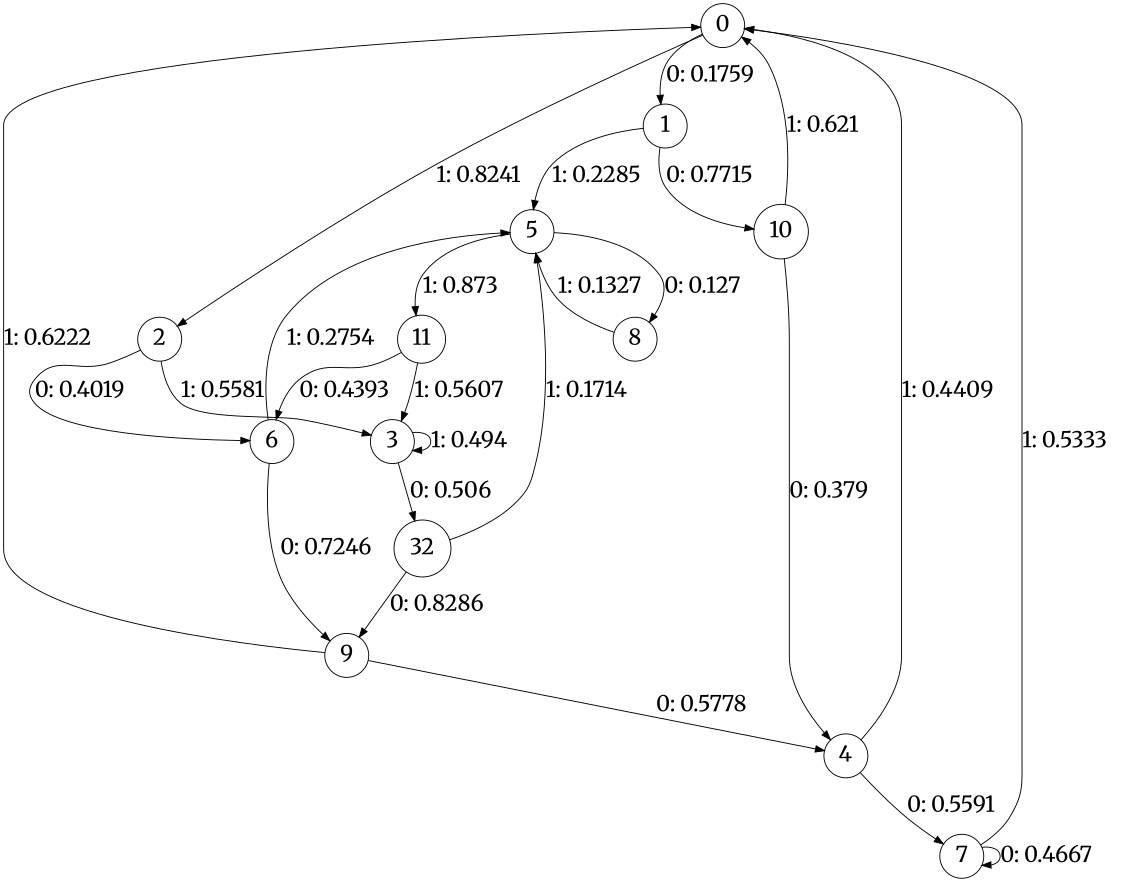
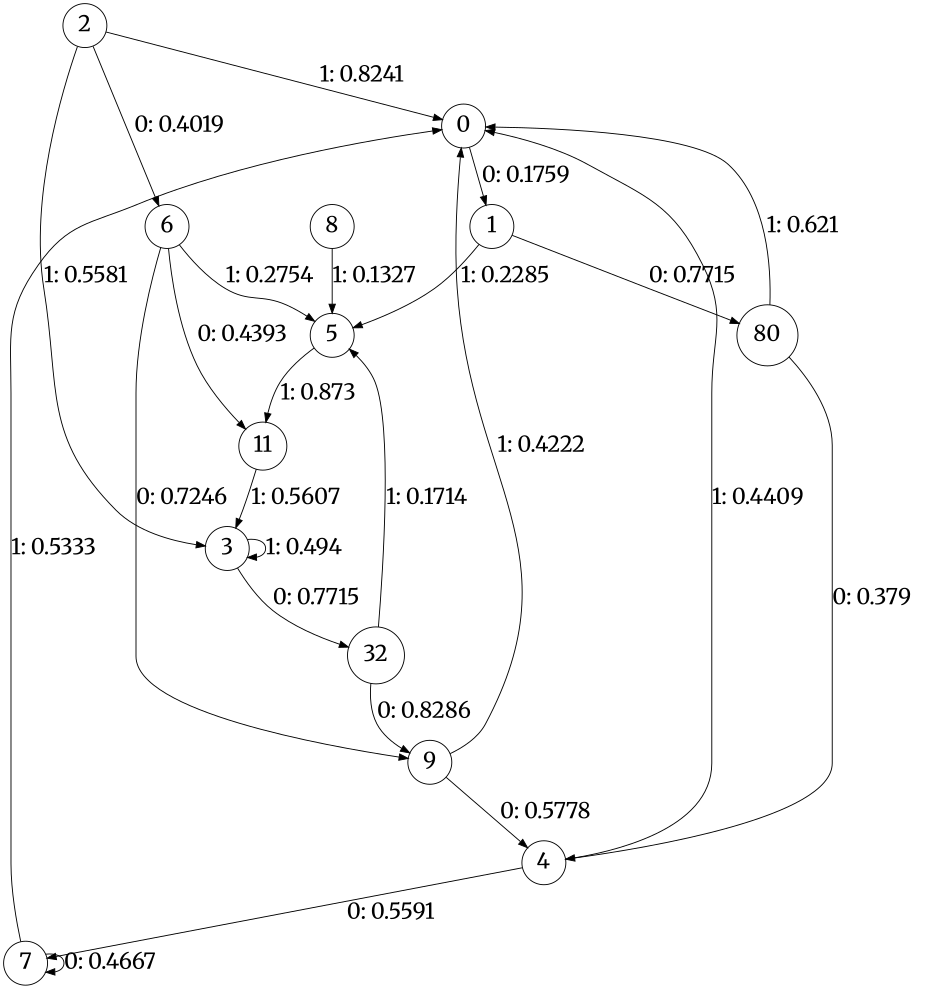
  digraph {
    fontname=Merriweather
    node [fontname=Merriweather fontsize=24 shape=circle]
    edge [fontname=Merriweather fontsize=24]
    0
    1
    2
-   10
+   10 [label=80]
    5
    6
    3
    4
    8
    11
    9
    n12 [label=32]
    7
    0 -> 1 [label="0: 0.1759   "]
-   0 -> 2 [label="1: 0.8241   "]
+   2 -> 0 [label="1: 0.8241   "]
    1 -> 10 [label="0: 0.7715   "]
    1 -> 5 [label="1: 0.2285   "]
    2 -> 6 [label="0: 0.4019   "]
    2 -> 3 [label="1: 0.5581   "]
    10 -> 0 [label="1: 0.621    "]
    10 -> 4 [label="0: 0.379    "]
-   5 -> 8 [label="0: 0.127    "]
    5 -> 11 [label="1: 0.873    "]
    6 -> 5 [label="1: 0.2754   "]
    6 -> 9 [label="0: 0.7246   "]
    3 -> 3 [label="1: 0.494    "]
-   3 -> n12 [label="0: 0.506    "]
+   3 -> n12 [label="0: 0.7715   "]
    4 -> 0 [label="1: 0.4409   "]
    4 -> 7 [label="0: 0.5591   "]
    8 -> 5 [label="1: 0.1327   "]
-   11 -> 6 [label="0: 0.4393   "]
+   6 -> 11 [label="0: 0.4393   "]
    11 -> 3 [label="1: 0.5607   "]
-   9 -> 0 [label="1: 0.6222   "]
+   9 -> 0 [label="1: 0.4222   "]
    9 -> 4 [label="0: 0.5778   "]
    n12 -> 5 [label="1: 0.1714   "]
    n12 -> 9 [label="0: 0.8286   "]
    7 -> 0 [label="1: 0.5333   "]
    7 -> 7 [label="0: 0.4667   "]
  }
